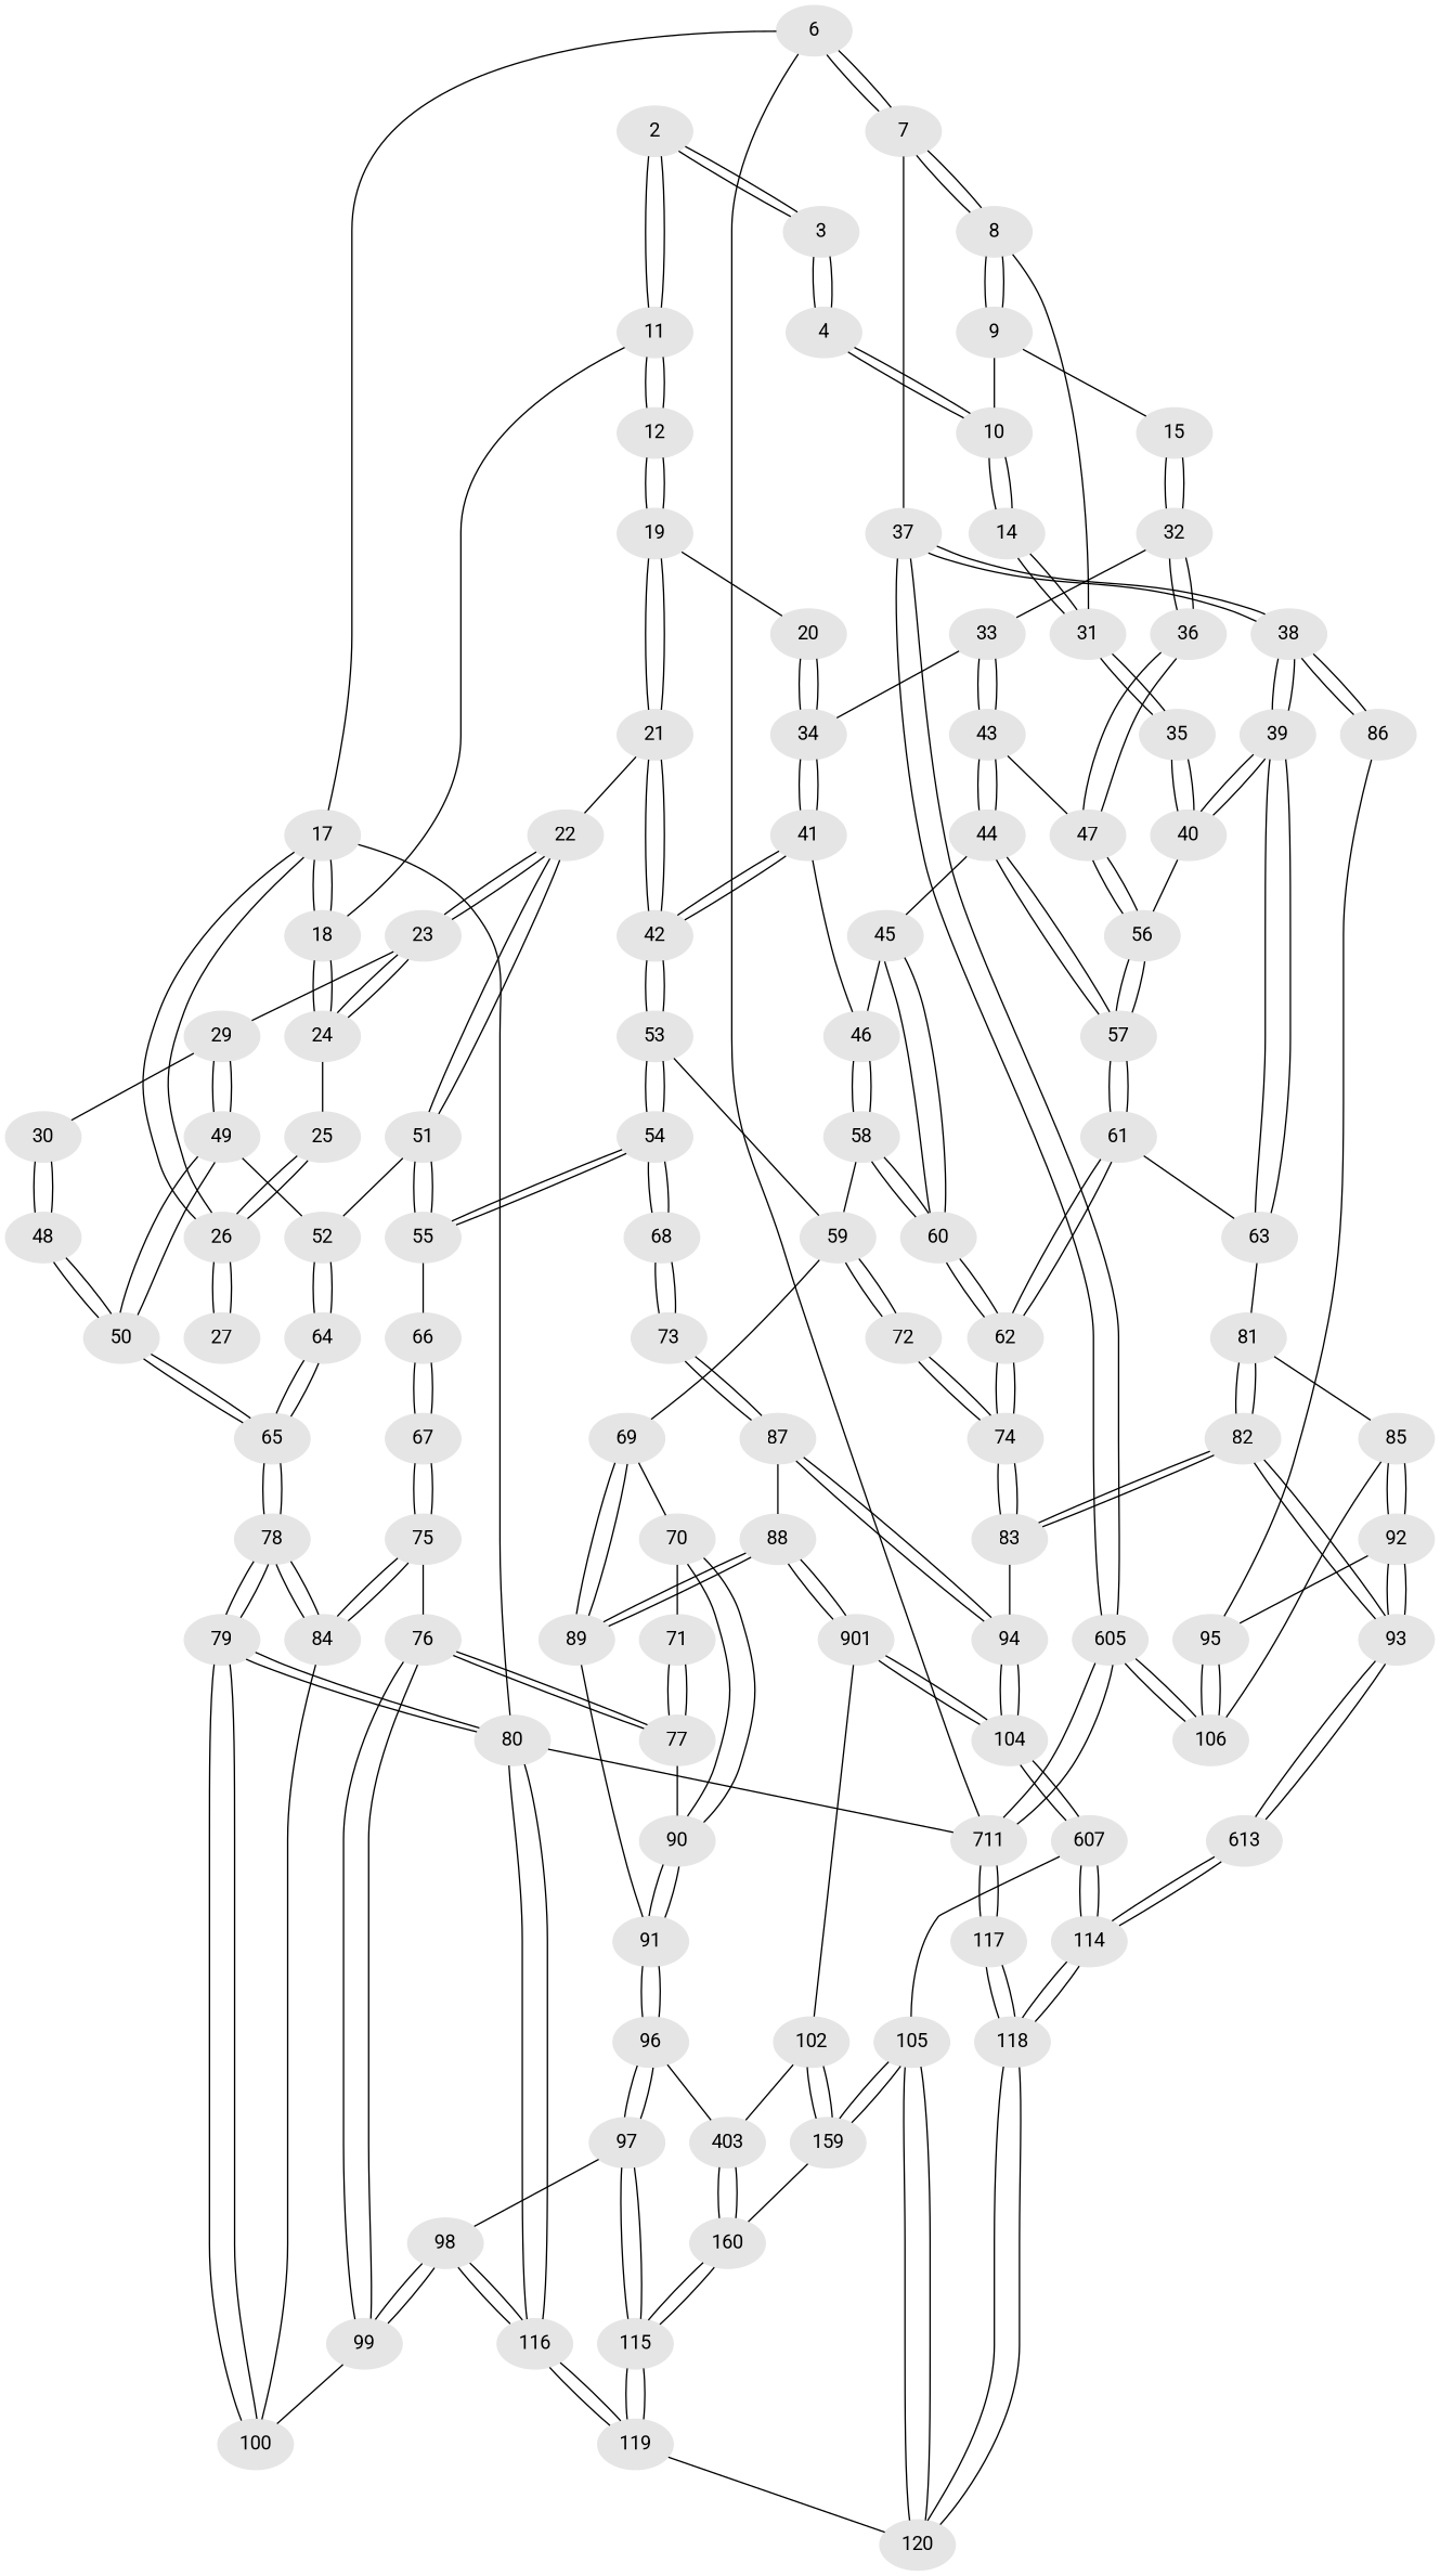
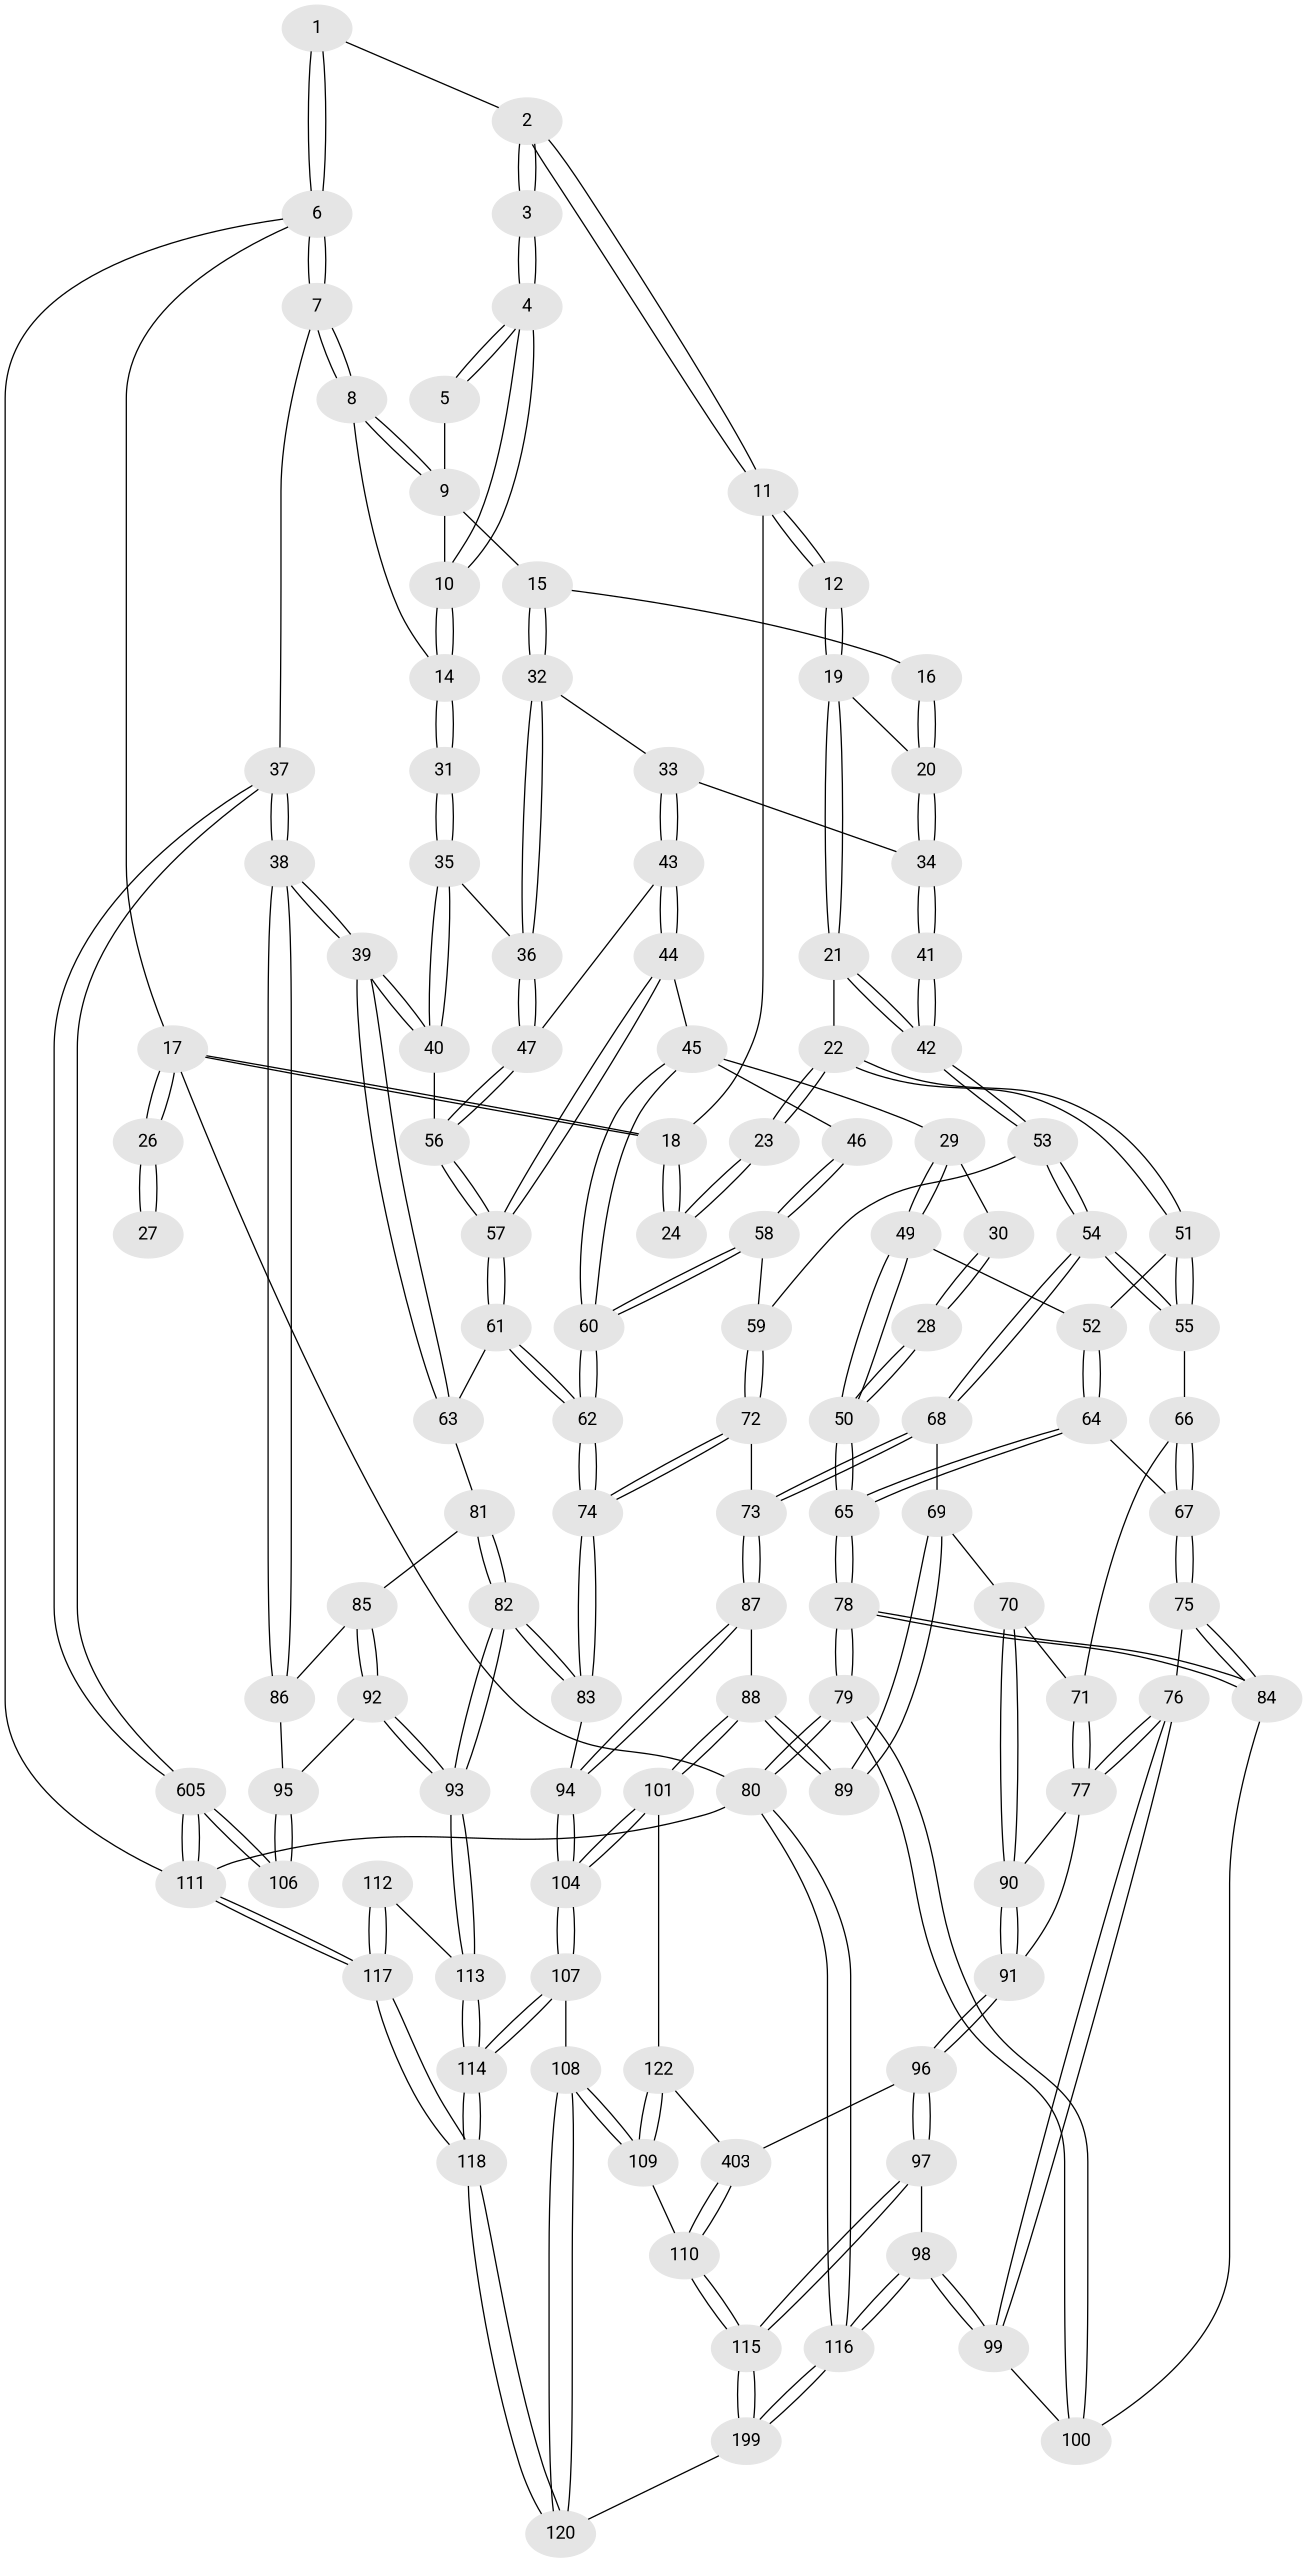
  graph {
    fontname=Roboto
    node [color=gray90 fontname=Roboto style=filled]
    edge [fontname=Roboto]
+   1
    2
    6
    3
    11
    7
    17
-   111 [label=711]
+   111
    4
    12
    18
+   5
    10
    9
    14
    15
    8
    37
    26
    80
    117
    31
    38
    n24 [label=605]
    35
    19
    24
    20
    21
+   16
    32
    33
    36
    34
    27
    116
-   25
    22
    42
    41
    23
    51
    53
    29
    52
    55
    30
    49
-   48
+   48 [label=28]
    50
    40
    43
    47
    44
    46
    56
    39
    86
    106
    63
    95
    81
    57
    58
    54
    59
    45
    60
    61
    62
    65
    64
    78
    66
    67
    68
    72
    69
    73
    71
    74
    83
    82
    85
    75
    84
    79
    77
    76
    70
    89
    87
    90
    91
    94
    88
    99
    100
-   119
+   119 [label=199]
    93
    92
-   113 [label=613]
+   113
    104
-   101 [label=901]
-   102
+   101
+   102 [label=122]
    96
    97
    n108 [label=403]
    114
-   107 [label=607]
+   107
    98
    115
-   110 [label=160]
-   109 [label=159]
-   108 [label=105]
+   110
+   109
+   108
+   112
    120
    118
+   1 -- 2
+   1 -- 6
+   1 -- 6
    2 -- 3
    2 -- 3
    2 -- 11
    2 -- 11
    6 -- 7
    6 -- 7
    6 -- 17
    6 -- 111
    3 -- 4
    3 -- 4
    11 -- 12
    11 -- 12
    11 -- 18
    7 -- 8
    7 -- 8
    7 -- 37
    17 -- 18
    17 -- 18
    17 -- 26
    17 -- 26
    17 -- 80
    111 -- 117
    111 -- 117
+   4 -- 5
+   4 -- 5
    4 -- 10
    4 -- 10
    12 -- 19
    12 -- 19
    18 -- 24
    18 -- 24
+   5 -- 9
    10 -- 14
    10 -- 14
    9 -- 10
    9 -- 15
    14 -- 31
    14 -- 31
+   15 -- 16
    15 -- 32
    15 -- 32
    8 -- 9
    8 -- 9
-   8 -- 31
+   8 -- 14
    37 -- 38
    37 -- 38
    37 -- n24
    37 -- n24
    26 -- 27
    26 -- 27
    80 -- 111
    80 -- 116
    80 -- 116
    117 -- 118
    117 -- 118
    31 -- 35
    31 -- 35
    38 -- 39
    38 -- 39
    38 -- 86
    38 -- 86
    n24 -- 111
    n24 -- 111
    n24 -- 106
    n24 -- 106
+   35 -- 36
    35 -- 40
    35 -- 40
    19 -- 20
    19 -- 21
    19 -- 21
-   24 -- 25
    20 -- 34
    20 -- 34
    21 -- 22
    21 -- 42
    21 -- 42
+   16 -- 20
+   16 -- 20
    32 -- 33
    32 -- 36
    32 -- 36
    33 -- 34
    33 -- 43
    33 -- 43
    36 -- 47
    36 -- 47
    34 -- 41
    34 -- 41
    116 -- 119
    116 -- 119
-   25 -- 26
-   25 -- 26
    22 -- 23
    22 -- 23
    22 -- 51
    22 -- 51
    42 -- 53
    42 -- 53
    41 -- 42
    41 -- 42
-   41 -- 46
    23 -- 24
    23 -- 24
-   23 -- 29
+   45 -- 29
    51 -- 52
    51 -- 55
    51 -- 55
    53 -- 54
    53 -- 54
    53 -- 59
    29 -- 30
    29 -- 49
    29 -- 49
    52 -- 64
    52 -- 64
    55 -- 66
    30 -- 48
    30 -- 48
    49 -- 52
    49 -- 50
    49 -- 50
    48 -- 50
    48 -- 50
    50 -- 65
    50 -- 65
    40 -- 56
    43 -- 47
    43 -- 44
    43 -- 44
    47 -- 56
    47 -- 56
    44 -- 57
    44 -- 57
    44 -- 45
    46 -- 58
    46 -- 58
    56 -- 57
    56 -- 57
    39 -- 40
    39 -- 40
    39 -- 63
    39 -- 63
    86 -- 95
    63 -- 81
    95 -- 106
    95 -- 106
    81 -- 82
    81 -- 82
    81 -- 85
    57 -- 61
    57 -- 61
    58 -- 59
    58 -- 60
    58 -- 60
    54 -- 55
    54 -- 55
    54 -- 68
    54 -- 68
    59 -- 72
    59 -- 72
    45 -- 46
    45 -- 60
    45 -- 60
    60 -- 62
    60 -- 62
    61 -- 63
    61 -- 62
    61 -- 62
    62 -- 74
    62 -- 74
    65 -- 78
    65 -- 78
    64 -- 65
    64 -- 65
+   64 -- 67
    78 -- 84
    78 -- 84
    78 -- 79
    78 -- 79
    66 -- 67
    66 -- 67
+   66 -- 71
    67 -- 75
    67 -- 75
-   59 -- 69
+   68 -- 69
    68 -- 73
    68 -- 73
+   72 -- 73
    72 -- 74
    72 -- 74
    69 -- 70
    69 -- 89
    69 -- 89
    73 -- 87
    73 -- 87
    71 -- 77
    71 -- 77
    74 -- 83
    74 -- 83
    83 -- 94
    82 -- 83
    82 -- 83
    82 -- 93
    82 -- 93
-   85 -- 106
+   85 -- 86
    85 -- 92
    85 -- 92
    75 -- 84
    75 -- 84
    75 -- 76
    84 -- 100
    79 -- 80
    79 -- 80
    79 -- 100
    79 -- 100
    77 -- 90
    76 -- 77
    76 -- 77
    76 -- 99
    76 -- 99
    70 -- 71
    70 -- 90
    70 -- 90
-   89 -- 91
+   77 -- 91
    87 -- 94
    87 -- 94
    87 -- 88
    90 -- 91
    90 -- 91
    91 -- 96
    91 -- 96
    94 -- 104
    94 -- 104
    88 -- 89
    88 -- 89
    88 -- 101
    88 -- 101
    99 -- 100
    119 -- 120
    93 -- 113
    93 -- 113
    92 -- 95
    92 -- 93
    92 -- 93
    113 -- 114
    113 -- 114
    104 -- 107
    104 -- 107
    101 -- 104
    101 -- 104
    101 -- 102
    102 -- n108
    102 -- 109
    102 -- 109
    96 -- 97
    96 -- 97
    96 -- n108
    97 -- 98
    97 -- 115
    97 -- 115
    n108 -- 110
    n108 -- 110
    114 -- 118
    114 -- 118
    107 -- 114
    107 -- 114
    107 -- 108
    98 -- 116
    98 -- 116
    98 -- 99
    98 -- 99
    115 -- 119
    115 -- 119
    110 -- 115
    110 -- 115
    109 -- 110
    108 -- 109
    108 -- 109
    108 -- 120
    108 -- 120
+   112 -- 117
+   112 -- 117
+   112 -- 113
    118 -- 120
    118 -- 120
  }
